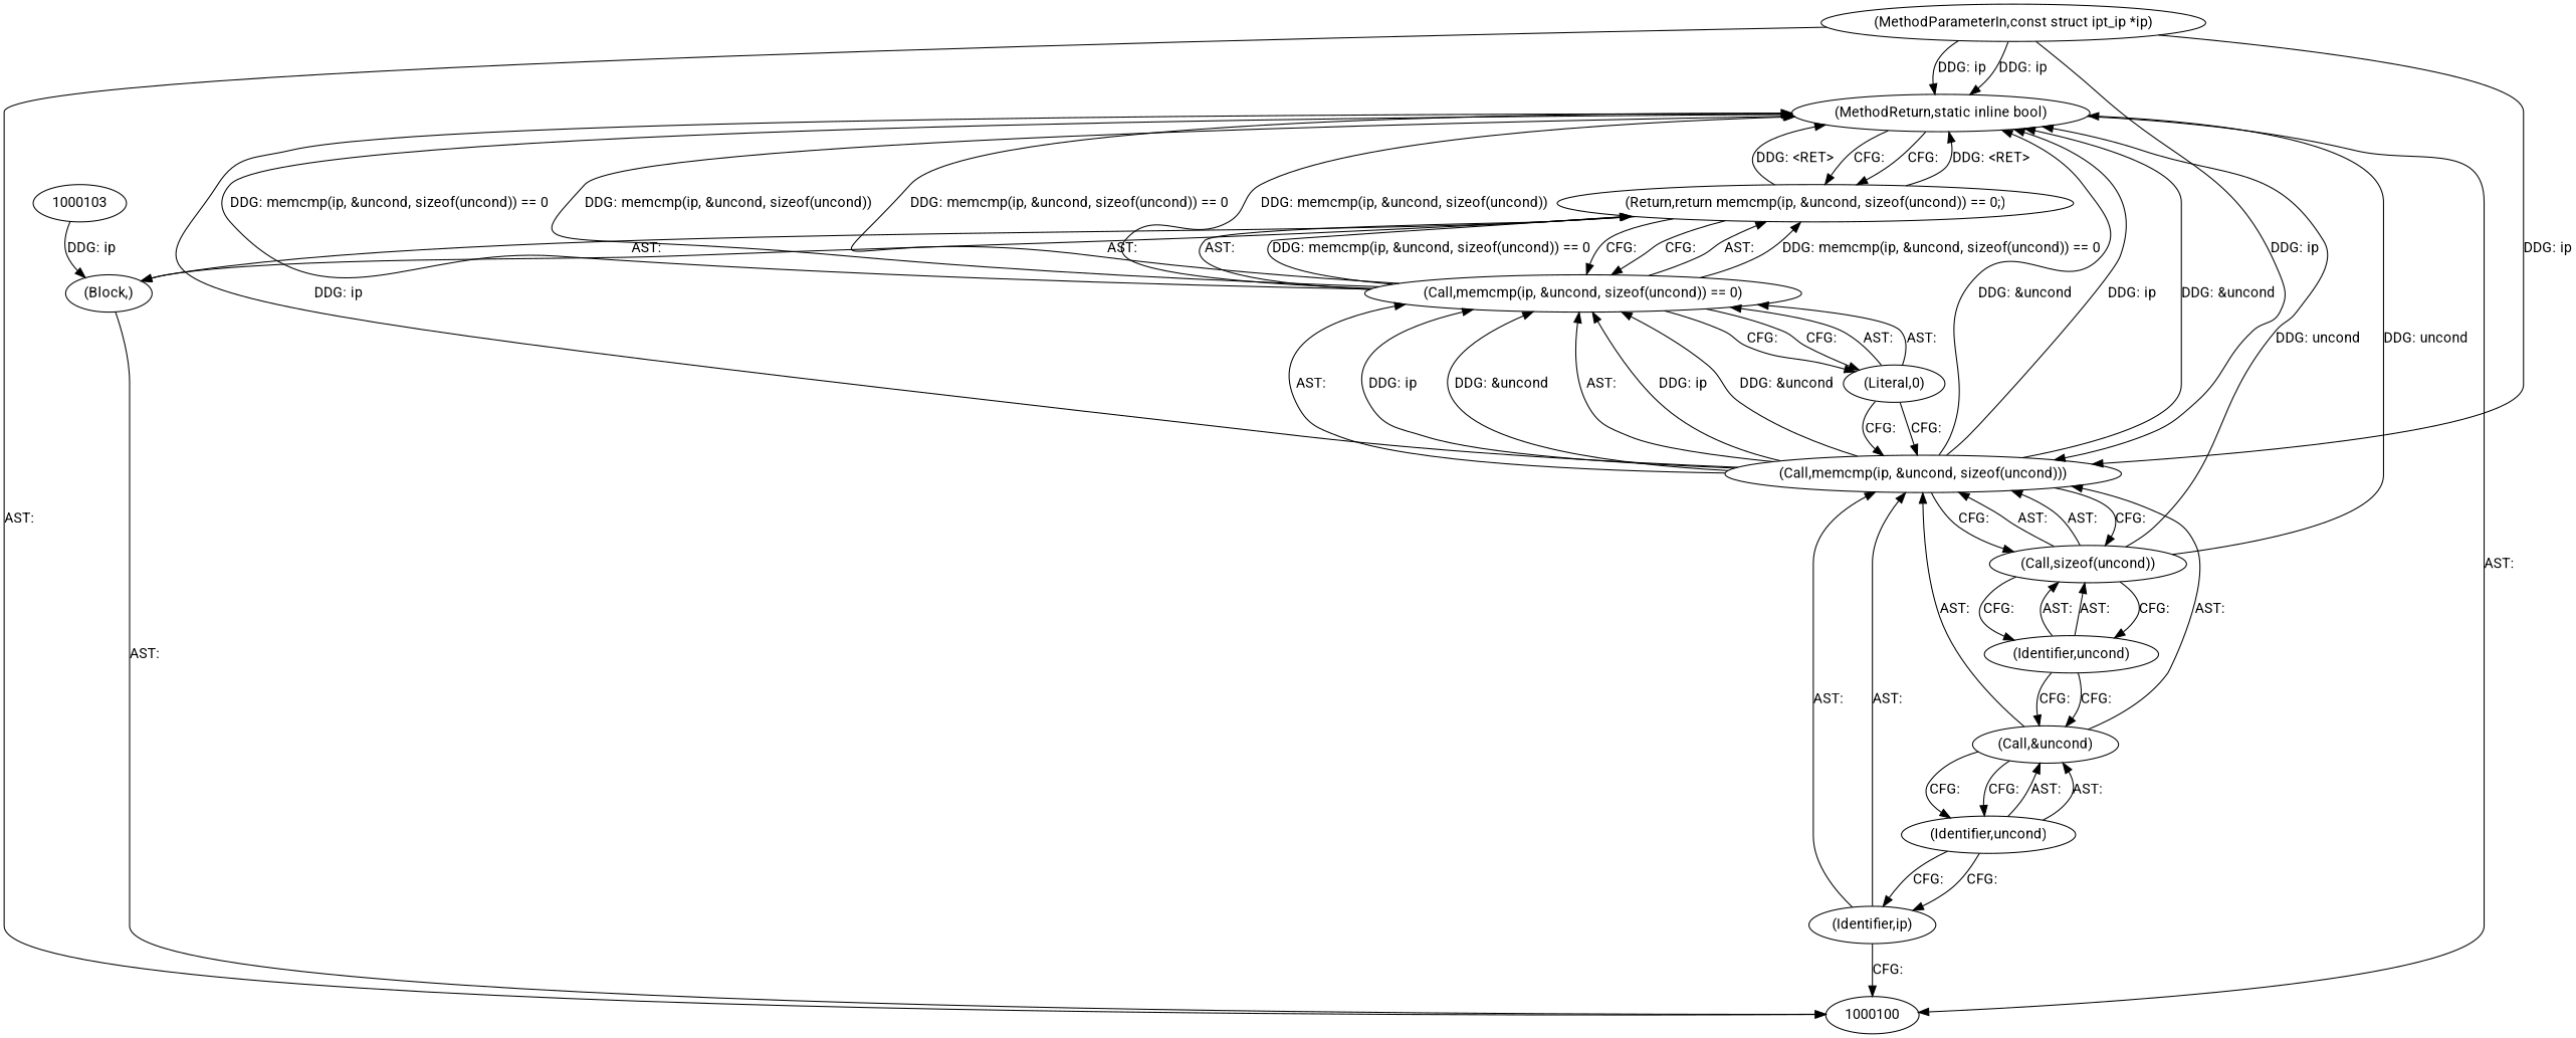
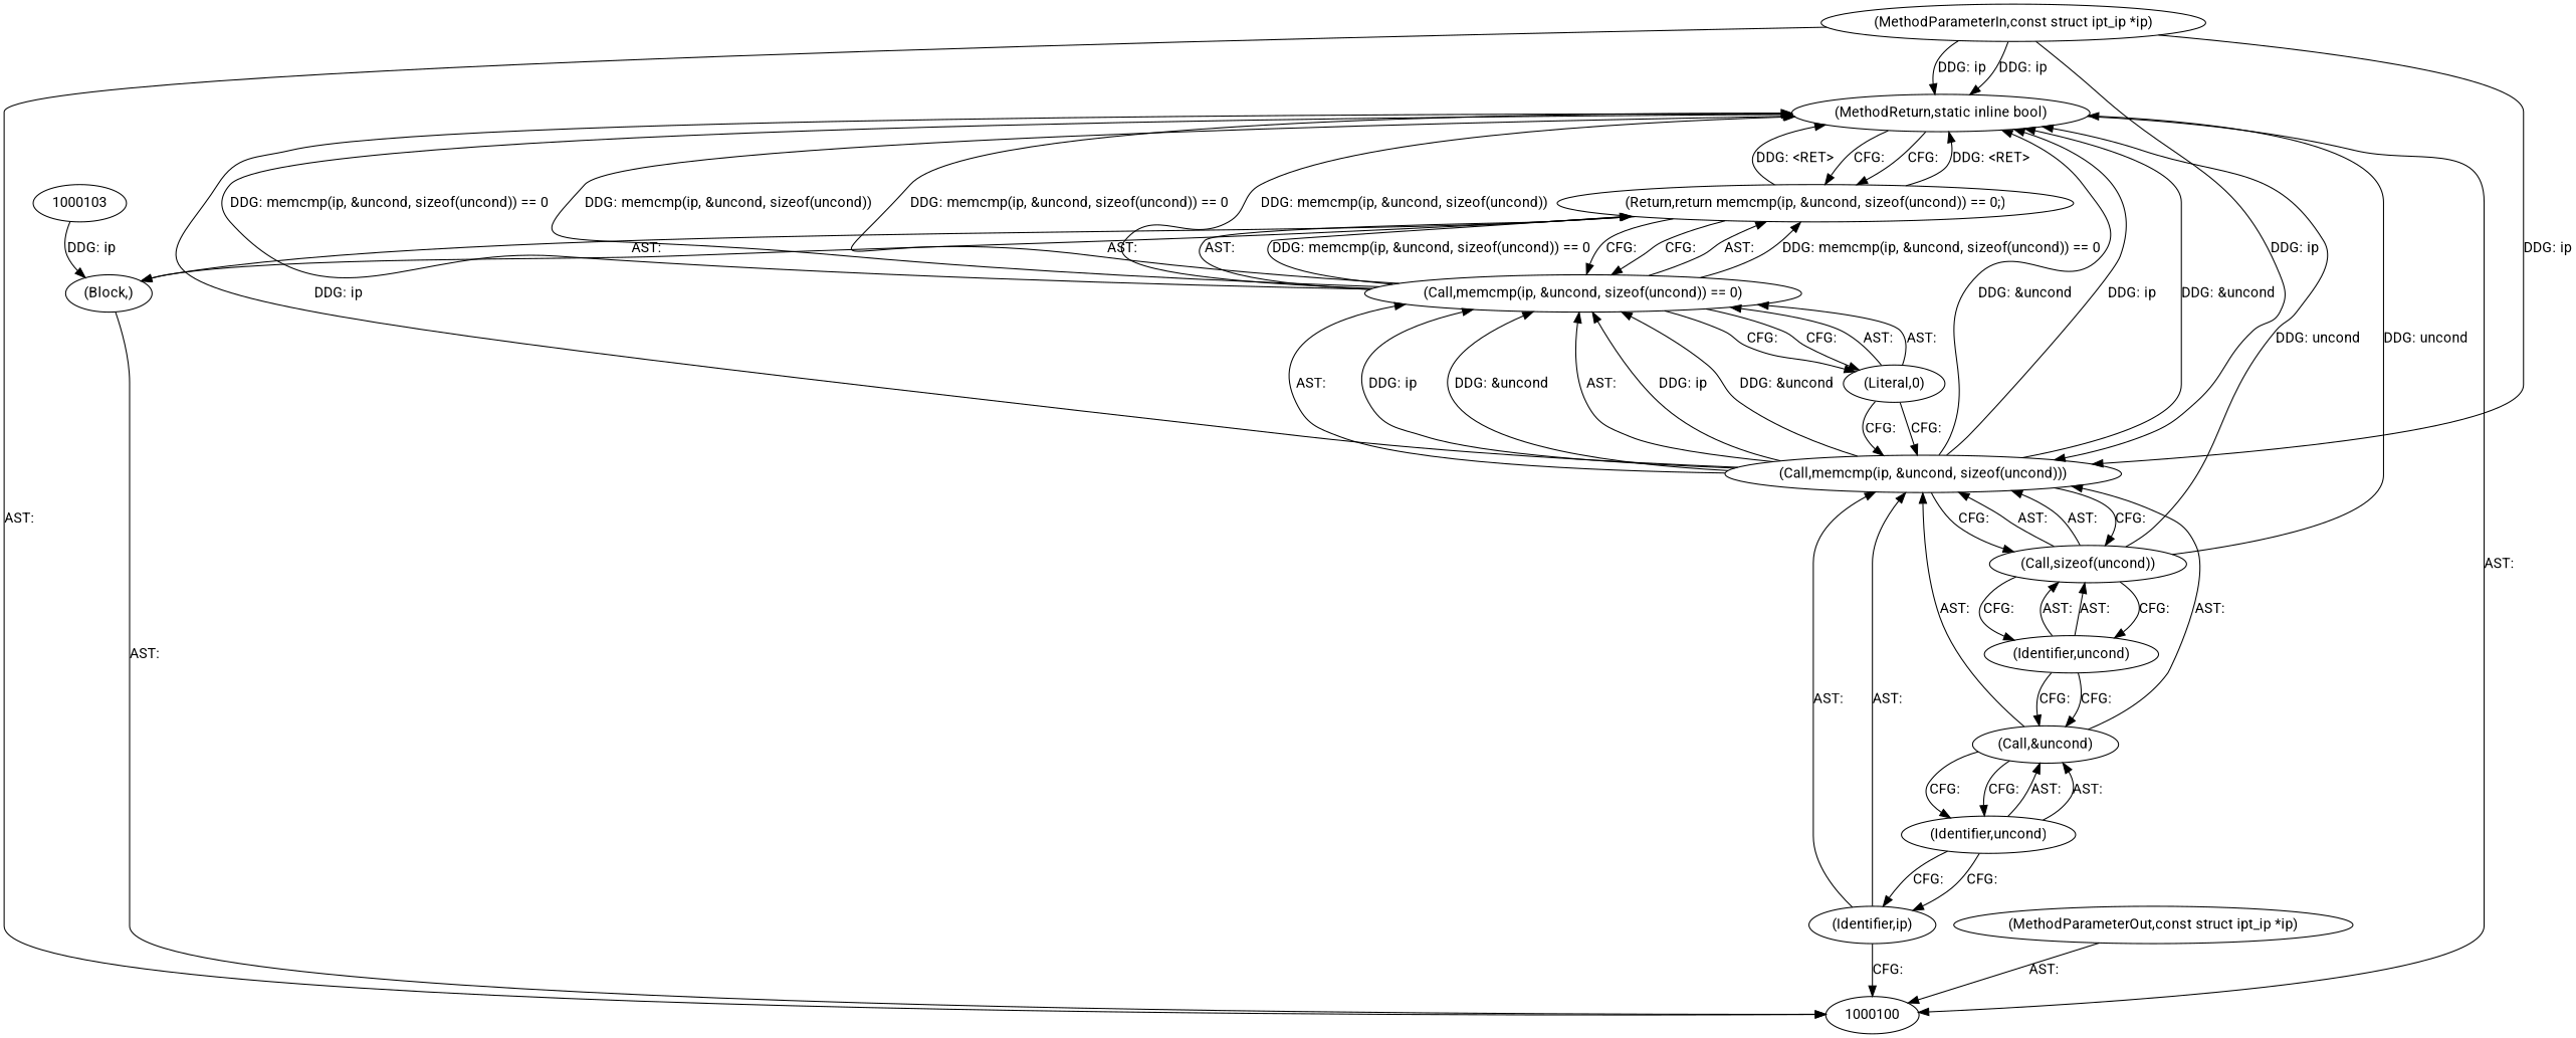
  digraph {
    fontname=Roboto
    node [fontname=Roboto]
    edge [fontname=Roboto]
    n1 [label="(MethodReturn,static inline bool)"]
    n2 [label="(Return,return memcmp(ip, &uncond, sizeof(uncond)) == 0;)"]
    1000100
    n4 [label="(Block,)"]
    n5 [label="(Call,memcmp(ip, &uncond, sizeof(uncond)) == 0)"]
    n6 [label="(MethodParameterIn,const struct ipt_ip *ip)"]
    n7 [label="(Call,memcmp(ip, &uncond, sizeof(uncond)))"]
    n8 [label="(Call,sizeof(uncond))"]
+   n9 [label="(MethodParameterOut,const struct ipt_ip *ip)"]
    n10 [label="(Literal,0)"]
    n11 [label="(Identifier,ip)"]
    n12 [label="(Call,&uncond)"]
    n13 [label="(Identifier,uncond)"]
    n14 [label="(Identifier,uncond)"]
    1000103
    n1 -> n2 [label="CFG: "]
    n1 -> n2 [label="CFG: "]
    n1 -> 1000100 [label="AST: "]
    n2 -> n1 [label="DDG: <RET>"]
    n2 -> n1 [label="DDG: <RET>"]
    n2 -> n4 [label="AST: "]
    n2 -> n4 [label="AST: "]
    n2 -> n5 [label="CFG: "]
    n2 -> n5 [label="CFG: "]
    n4 -> 1000100 [label="AST: "]
    n5 -> n1 [label="DDG: memcmp(ip, &uncond, sizeof(uncond)) == 0"]
    n5 -> n1 [label="DDG: memcmp(ip, &uncond, sizeof(uncond))"]
    n5 -> n1 [label="DDG: memcmp(ip, &uncond, sizeof(uncond)) == 0"]
    n5 -> n1 [label="DDG: memcmp(ip, &uncond, sizeof(uncond))"]
    n5 -> n2 [label="AST: "]
    n5 -> n2 [label="DDG: memcmp(ip, &uncond, sizeof(uncond)) == 0"]
    n5 -> n2 [label="AST: "]
    n5 -> n2 [label="DDG: memcmp(ip, &uncond, sizeof(uncond)) == 0"]
    n5 -> n10 [label="CFG: "]
    n5 -> n10 [label="CFG: "]
    n6 -> n1 [label="DDG: ip"]
    n6 -> n1 [label="DDG: ip"]
    n6 -> 1000100 [label="AST: "]
    n6 -> n7 [label="DDG: ip"]
    n6 -> n7 [label="DDG: ip"]
    n7 -> n1 [label="DDG: &uncond"]
    n7 -> n1 [label="DDG: ip"]
    n7 -> n1 [label="DDG: &uncond"]
    n7 -> n1 [label="DDG: ip"]
    n7 -> n5 [label="AST: "]
    n7 -> n5 [label="DDG: ip"]
    n7 -> n5 [label="DDG: &uncond"]
    n7 -> n5 [label="AST: "]
    n7 -> n5 [label="DDG: ip"]
    n7 -> n5 [label="DDG: &uncond"]
    n7 -> n8 [label="CFG: "]
    n7 -> n8 [label="CFG: "]
    n8 -> n1 [label="DDG: uncond"]
    n8 -> n1 [label="DDG: uncond"]
    n8 -> n7 [label="AST: "]
    n8 -> n7 [label="AST: "]
    n8 -> n14 [label="CFG: "]
    n8 -> n14 [label="CFG: "]
+   n9 -> 1000100 [label="AST: "]
    n10 -> n5 [label="AST: "]
    n10 -> n5 [label="AST: "]
    n10 -> n7 [label="CFG: "]
    n10 -> n7 [label="CFG: "]
    n11 -> 1000100 [label="CFG: "]
    n11 -> n7 [label="AST: "]
    n11 -> n7 [label="AST: "]
    n12 -> n7 [label="AST: "]
    n12 -> n7 [label="AST: "]
    n12 -> n13 [label="CFG: "]
    n12 -> n13 [label="CFG: "]
    n13 -> n11 [label="CFG: "]
    n13 -> n11 [label="CFG: "]
    n13 -> n12 [label="AST: "]
    n13 -> n12 [label="AST: "]
    n14 -> n8 [label="AST: "]
    n14 -> n8 [label="AST: "]
    n14 -> n12 [label="CFG: "]
    n14 -> n12 [label="CFG: "]
    1000103 -> n4 [label="DDG: ip"]
  }
